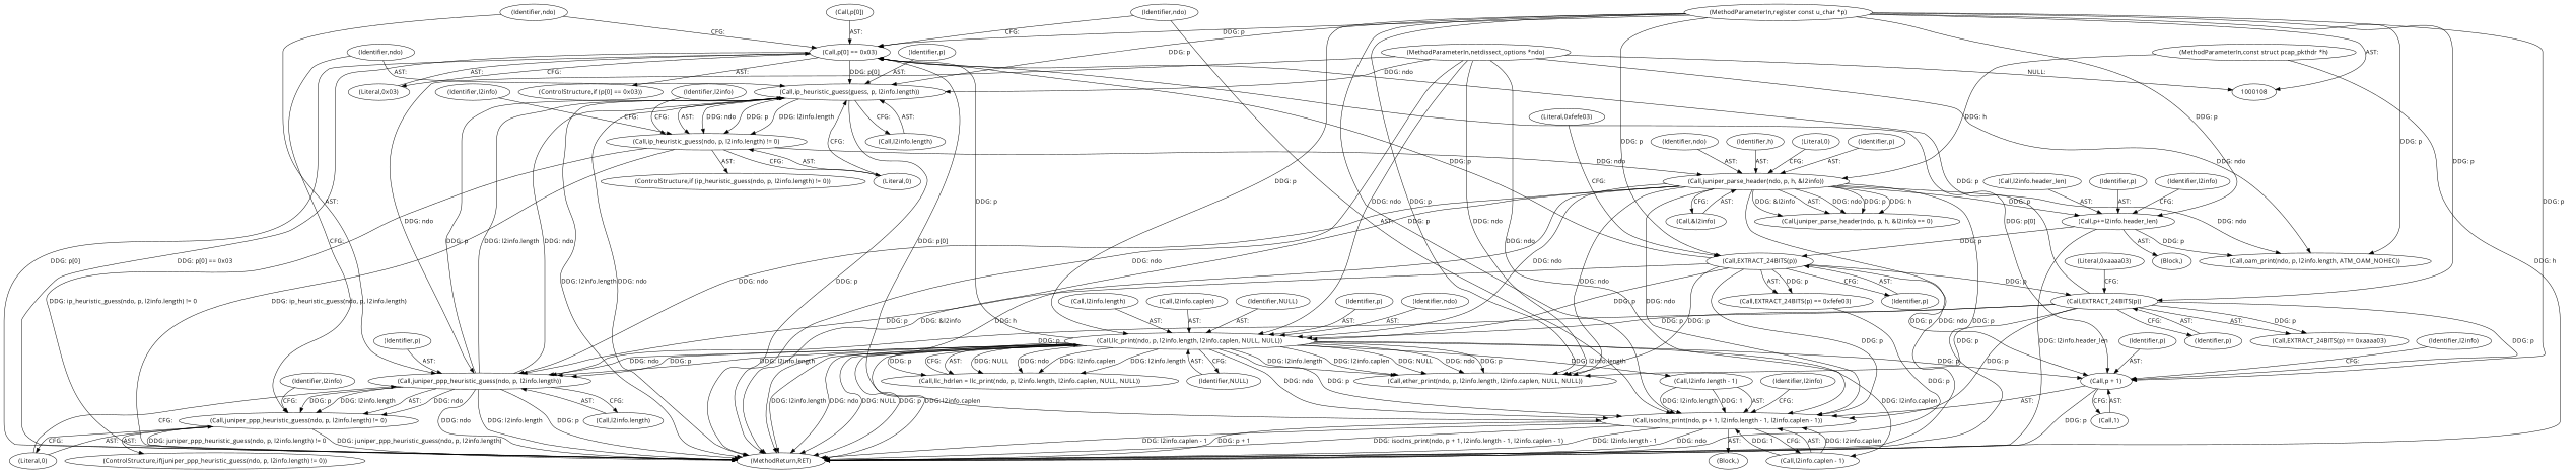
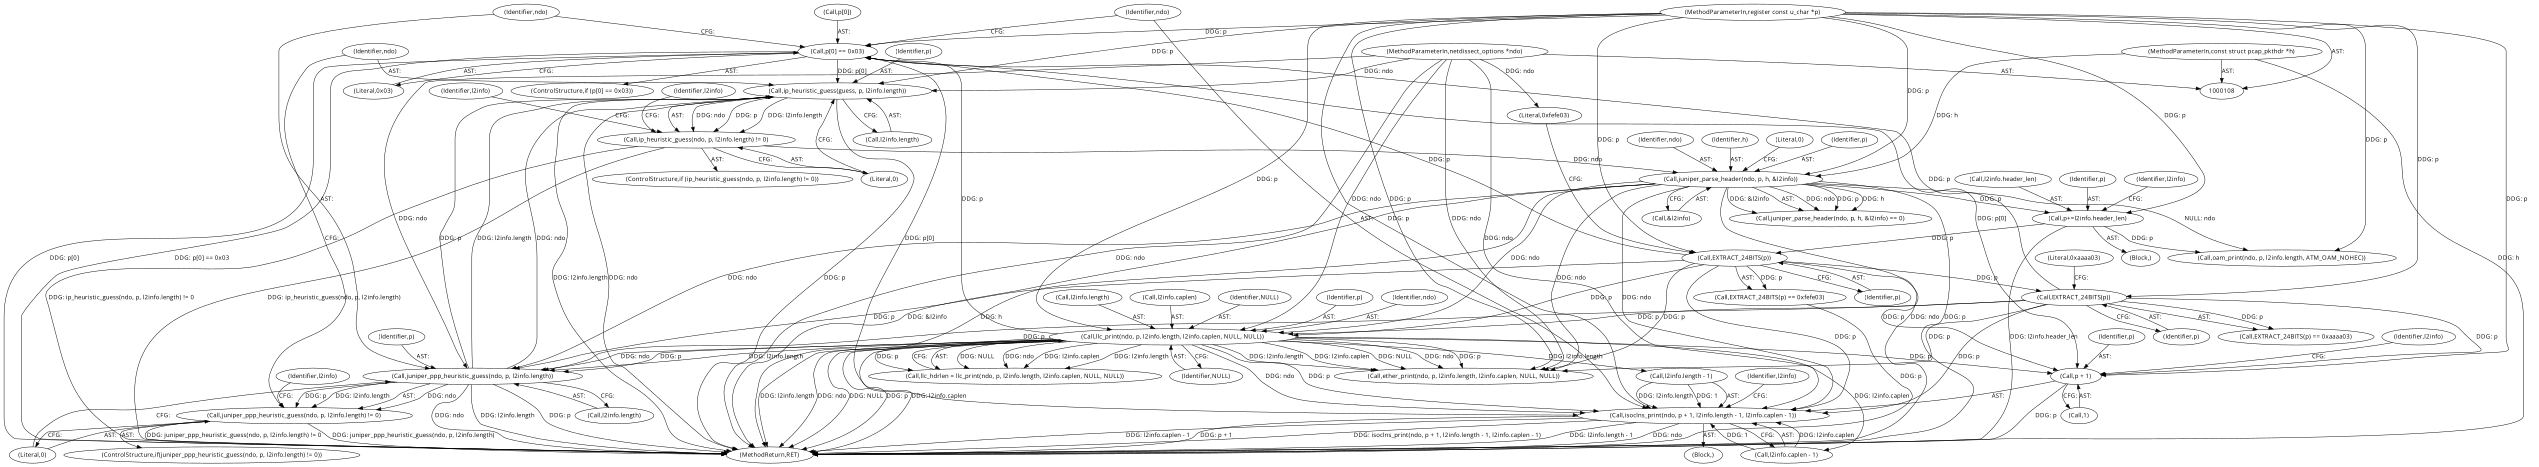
  digraph {
    fontname="Open Sans"
    node [fontname="Open Sans"]
    edge [fontname="Open Sans"]
    n1 [label="(Call,p[0] == 0x03)"]
    n2 [label="(Call,isoclns_print(ndo, p + 1, l2info.length - 1, l2info.caplen - 1))"]
    n3 [label="(Call,p + 1)"]
    n4 [label="(Call,ip_heuristic_guess(guess, p, l2info.length))"]
    n5 [label="(MethodReturn,RET)"]
    n6 [label="(ControlStructure,if (p[0] == 0x03))"]
    n7 [label="(Literal,0x03)"]
    n8 [label="(Call,l2info.caplen - 1)"]
    n9 [label="(Block,)"]
    n10 [label="(Call,1)"]
    n11 [label="(Call,juniper_ppp_heuristic_guess(ndo, p, l2info.length))"]
    n12 [label="(Call,juniper_ppp_heuristic_guess(ndo, p, l2info.length) != 0)"]
    n13 [label="(Call,l2info.length)"]
    n14 [label="(Call,ip_heuristic_guess(ndo, p, l2info.length) != 0)"]
    n15 [label="(Call,l2info.length)"]
    n16 [label="(Call,EXTRACT_24BITS(p))"]
    n17 [label="(Call,llc_print(ndo, p, l2info.length, l2info.caplen, NULL, NULL))"]
    n18 [label="(Identifier,p)"]
    n19 [label="(Call,EXTRACT_24BITS(p) == 0xaaaa03)"]
    n20 [label="(Call,ether_print(ndo, p, l2info.length, l2info.caplen, NULL, NULL))"]
    n21 [label="(Call,llc_hdrlen = llc_print(ndo, p, l2info.length, l2info.caplen, NULL, NULL))"]
    n22 [label="(Call,l2info.length - 1)"]
    n23 [label="(Identifier,NULL)"]
    n24 [label="(Call,EXTRACT_24BITS(p))"]
    n25 [label="(Identifier,p)"]
    n26 [label="(Call,EXTRACT_24BITS(p) == 0xfefe03)"]
    n27 [label="(Call,p+=l2info.header_len)"]
    n28 [label="(Call,oam_print(ndo, p, l2info.length, ATM_OAM_NOHEC))"]
    n29 [label="(Block,)"]
    n30 [label="(Call,l2info.header_len)"]
    n31 [label="(Call,juniper_parse_header(ndo, p, h, &l2info))"]
    n32 [label="(Call,juniper_parse_header(ndo, p, h, &l2info) == 0)"]
    n33 [label="(Call,&l2info)"]
    n34 [label="(MethodParameterIn,netdissect_options *ndo)"]
    1000108
    n36 [label="(MethodParameterIn,register const u_char *p)"]
    n37 [label="(MethodParameterIn,const struct pcap_pkthdr *h)"]
    n38 [label="(Literal,0)"]
    n39 [label="(ControlStructure,if(juniper_ppp_heuristic_guess(ndo, p, l2info.length) != 0))"]
    n40 [label="(Literal,0)"]
    n41 [label="(ControlStructure,if (ip_heuristic_guess(ndo, p, l2info.length) != 0))"]
    n42 [label="(Literal,0xaaaa03)"]
    n43 [label="(Identifier,ndo)"]
    n44 [label="(Identifier,ndo)"]
    n45 [label="(Identifier,p)"]
    n46 [label="(Identifier,l2info)"]
    n47 [label="(Identifier,l2info)"]
    n48 [label="(Identifier,l2info)"]
    n49 [label="(Identifier,l2info)"]
    n50 [label="(Call,p[0])"]
    n51 [label="(Identifier,ndo)"]
    n52 [label="(Call,l2info.length)"]
    n53 [label="(Identifier,p)"]
    n54 [label="(Literal,0xfefe03)"]
    n55 [label="(Identifier,h)"]
    n56 [label="(Identifier,p)"]
    n57 [label="(Literal,0)"]
    n58 [label="(Call,l2info.caplen)"]
    n59 [label="(Identifier,p)"]
    n60 [label="(Identifier,NULL)"]
    n61 [label="(Identifier,ndo)"]
    n62 [label="(Identifier,l2info)"]
    n63 [label="(Identifier,l2info)"]
    n64 [label="(Identifier,ndo)"]
    n65 [label="(Identifier,p)"]
    n66 [label="(Identifier,p)"]
    n1 -> n2 [label="DDG: p[0]"]
    n1 -> n3 [label="DDG: p[0]"]
    n1 -> n4 [label="DDG: p[0]"]
    n1 -> n5 [label="DDG: p[0]"]
    n1 -> n5 [label="DDG: p[0] == 0x03"]
    n1 -> n6 [label="AST: "]
    n1 -> n7 [label="CFG: "]
    n2 -> n5 [label="DDG: isoclns_print(ndo, p + 1, l2info.length - 1, l2info.caplen - 1)"]
    n2 -> n5 [label="DDG: l2info.length - 1"]
    n2 -> n5 [label="DDG: ndo"]
    n2 -> n5 [label="DDG: l2info.caplen - 1"]
    n2 -> n5 [label="DDG: p + 1"]
    n2 -> n8 [label="CFG: "]
    n2 -> n9 [label="AST: "]
    n3 -> n2 [label="AST: "]
    n3 -> n5 [label="DDG: p"]
    n3 -> n10 [label="CFG: "]
    n4 -> n5 [label="DDG: p"]
    n4 -> n5 [label="DDG: l2info.length"]
    n4 -> n5 [label="DDG: ndo"]
    n4 -> n14 [label="AST: "]
    n4 -> n14 [label="DDG: ndo"]
    n4 -> n14 [label="DDG: p"]
    n4 -> n14 [label="DDG: l2info.length"]
    n4 -> n15 [label="CFG: "]
    n7 -> n1 [label="AST: "]
    n8 -> n2 [label="AST: "]
    n8 -> n2 [label="DDG: l2info.caplen"]
    n8 -> n2 [label="DDG: 1"]
    n10 -> n3 [label="AST: "]
    n11 -> n4 [label="DDG: ndo"]
    n11 -> n4 [label="DDG: p"]
    n11 -> n4 [label="DDG: l2info.length"]
    n11 -> n5 [label="DDG: ndo"]
    n11 -> n5 [label="DDG: l2info.length"]
    n11 -> n5 [label="DDG: p"]
    n11 -> n12 [label="AST: "]
    n11 -> n12 [label="DDG: ndo"]
    n11 -> n12 [label="DDG: p"]
    n11 -> n12 [label="DDG: l2info.length"]
    n11 -> n13 [label="CFG: "]
    n12 -> n5 [label="DDG: juniper_ppp_heuristic_guess(ndo, p, l2info.length) != 0"]
    n12 -> n5 [label="DDG: juniper_ppp_heuristic_guess(ndo, p, l2info.length)"]
    n12 -> n38 [label="CFG: "]
    n12 -> n39 [label="AST: "]
    n13 -> n11 [label="AST: "]
    n14 -> n5 [label="DDG: ip_heuristic_guess(ndo, p, l2info.length) != 0"]
    n14 -> n5 [label="DDG: ip_heuristic_guess(ndo, p, l2info.length)"]
    n14 -> n31 [label="DDG: ndo"]
    n14 -> n40 [label="CFG: "]
    n14 -> n41 [label="AST: "]
    n15 -> n4 [label="AST: "]
    n16 -> n1 [label="DDG: p"]
    n16 -> n2 [label="DDG: p"]
    n16 -> n3 [label="DDG: p"]
    n16 -> n11 [label="DDG: p"]
    n16 -> n17 [label="DDG: p"]
    n16 -> n18 [label="CFG: "]
    n16 -> n19 [label="AST: "]
    n16 -> n19 [label="DDG: p"]
    n16 -> n20 [label="DDG: p"]
    n17 -> n1 [label="DDG: p"]
    n17 -> n2 [label="DDG: ndo"]
    n17 -> n2 [label="DDG: p"]
    n17 -> n3 [label="DDG: p"]
    n17 -> n5 [label="DDG: ndo"]
    n17 -> n5 [label="DDG: NULL"]
    n17 -> n5 [label="DDG: p"]
    n17 -> n5 [label="DDG: l2info.caplen"]
    n17 -> n5 [label="DDG: l2info.length"]
    n17 -> n8 [label="DDG: l2info.caplen"]
    n17 -> n11 [label="DDG: ndo"]
    n17 -> n11 [label="DDG: p"]
    n17 -> n11 [label="DDG: l2info.length"]
    n17 -> n20 [label="DDG: ndo"]
    n17 -> n20 [label="DDG: p"]
    n17 -> n20 [label="DDG: l2info.length"]
    n17 -> n20 [label="DDG: l2info.caplen"]
    n17 -> n20 [label="DDG: NULL"]
    n17 -> n21 [label="AST: "]
    n17 -> n21 [label="DDG: NULL"]
    n17 -> n21 [label="DDG: ndo"]
    n17 -> n21 [label="DDG: l2info.caplen"]
    n17 -> n21 [label="DDG: l2info.length"]
    n17 -> n21 [label="DDG: p"]
    n17 -> n22 [label="DDG: l2info.length"]
    n17 -> n23 [label="CFG: "]
    n18 -> n16 [label="AST: "]
    n21 -> n17 [label="CFG: "]
    n22 -> n2 [label="AST: "]
    n22 -> n2 [label="DDG: l2info.length"]
    n22 -> n2 [label="DDG: 1"]
    n23 -> n17 [label="AST: "]
    n24 -> n1 [label="DDG: p"]
    n24 -> n2 [label="DDG: p"]
    n24 -> n3 [label="DDG: p"]
    n24 -> n11 [label="DDG: p"]
    n24 -> n16 [label="DDG: p"]
    n24 -> n17 [label="DDG: p"]
    n24 -> n20 [label="DDG: p"]
    n24 -> n25 [label="CFG: "]
    n24 -> n26 [label="AST: "]
    n24 -> n26 [label="DDG: p"]
    n25 -> n24 [label="AST: "]
    n26 -> n5 [label="DDG: p"]
    n27 -> n5 [label="DDG: l2info.header_len"]
    n27 -> n24 [label="DDG: p"]
    n27 -> n28 [label="DDG: p"]
    n27 -> n29 [label="AST: "]
    n30 -> n27 [label="AST: "]
    n31 -> n2 [label="DDG: ndo"]
    n31 -> n5 [label="DDG: &l2info"]
    n31 -> n5 [label="DDG: h"]
    n31 -> n5 [label="DDG: ndo"]
    n31 -> n5 [label="DDG: p"]
    n31 -> n11 [label="DDG: ndo"]
    n31 -> n17 [label="DDG: ndo"]
    n31 -> n20 [label="DDG: ndo"]
    n31 -> n27 [label="DDG: p"]
-   n31 -> n28 [label="DDG: ndo"]
+   n31 -> n28 [label="NULL: ndo"]
    n31 -> n32 [label="AST: "]
    n31 -> n32 [label="DDG: ndo"]
    n31 -> n32 [label="DDG: p"]
    n31 -> n32 [label="DDG: h"]
    n31 -> n32 [label="DDG: &l2info"]
    n31 -> n33 [label="CFG: "]
    n33 -> n31 [label="AST: "]
    n34 -> n2 [label="DDG: ndo"]
    n34 -> n4 [label="DDG: ndo"]
    n34 -> n5 [label="DDG: ndo"]
    n34 -> n11 [label="DDG: ndo"]
    n34 -> n17 [label="DDG: ndo"]
    n34 -> n20 [label="DDG: ndo"]
-   n34 -> n28 [label="DDG: ndo"]
-   n34 -> 1000108 [label="NULL: "]
+   n34 -> n54 [label="DDG: ndo"]
+   n34 -> 1000108 [label="AST: "]
    n36 -> n1 [label="DDG: p"]
    n36 -> n2 [label="DDG: p"]
    n36 -> n3 [label="DDG: p"]
    n36 -> n4 [label="DDG: p"]
    n36 -> n16 [label="DDG: p"]
    n36 -> n17 [label="DDG: p"]
    n36 -> n20 [label="DDG: p"]
    n36 -> n24 [label="DDG: p"]
    n36 -> n27 [label="DDG: p"]
    n36 -> n28 [label="DDG: p"]
+   n36 -> n31 [label="DDG: p"]
    n36 -> 1000108 [label="AST: "]
    n37 -> n5 [label="DDG: h"]
    n37 -> n31 [label="DDG: h"]
+   n37 -> 1000108 [label="AST: "]
    n38 -> n11 [label="CFG: "]
    n38 -> n12 [label="AST: "]
    n40 -> n4 [label="CFG: "]
    n40 -> n14 [label="AST: "]
    n42 -> n16 [label="CFG: "]
    n43 -> n31 [label="AST: "]
    n44 -> n4 [label="AST: "]
    n44 -> n12 [label="CFG: "]
    n45 -> n17 [label="AST: "]
    n46 -> n2 [label="CFG: "]
    n47 -> n14 [label="CFG: "]
    n48 -> n3 [label="CFG: "]
    n49 -> n12 [label="CFG: "]
    n50 -> n1 [label="AST: "]
    n51 -> n17 [label="AST: "]
    n52 -> n17 [label="AST: "]
    n53 -> n4 [label="AST: "]
    n54 -> n24 [label="CFG: "]
    n55 -> n31 [label="AST: "]
    n56 -> n27 [label="AST: "]
    n57 -> n31 [label="CFG: "]
    n58 -> n17 [label="AST: "]
    n59 -> n3 [label="AST: "]
    n60 -> n17 [label="AST: "]
    n61 -> n1 [label="CFG: "]
    n61 -> n11 [label="AST: "]
    n62 -> n27 [label="CFG: "]
    n63 -> n14 [label="CFG: "]
    n64 -> n1 [label="CFG: "]
    n64 -> n2 [label="AST: "]
    n65 -> n11 [label="AST: "]
    n66 -> n31 [label="AST: "]
  }
